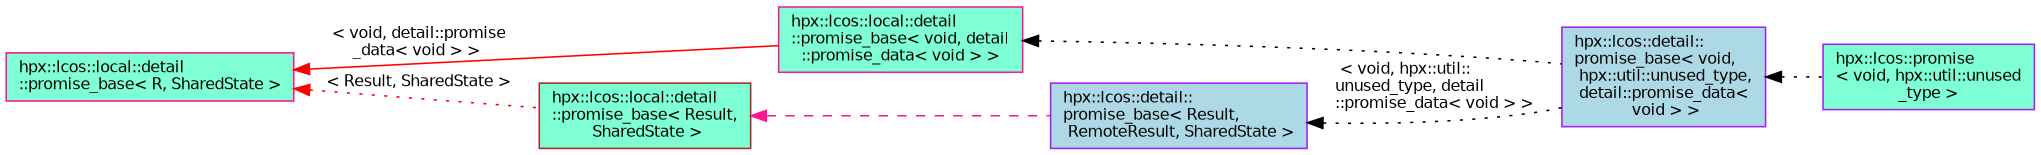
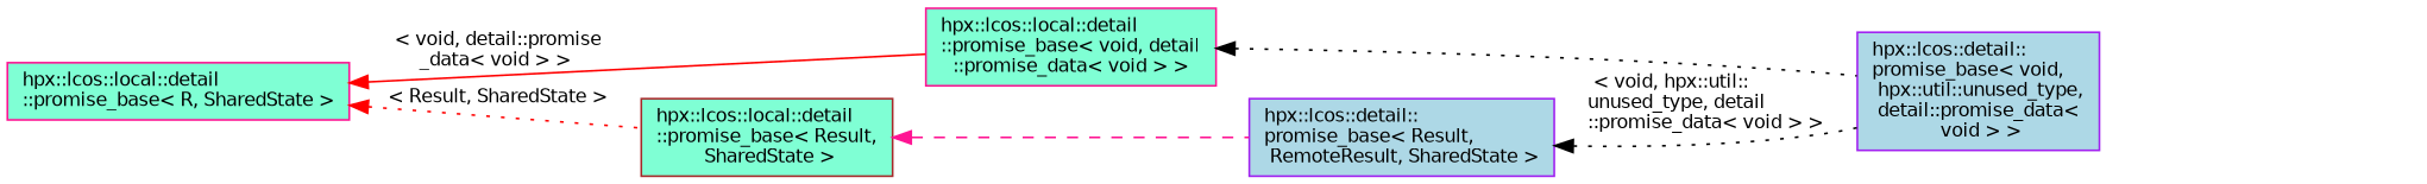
  digraph {
    rankdir=LR
    node [color=purple fillcolor=aquamarine fontname=Helvetica fontsize=10 shape=record style=filled]
    edge [color=black dir=back fontname=Helvetica fontsize=10 labelfontname=Helvetica labelfontsize=10 style=dotted]
-   n1 [fontcolor=black height=0.2 label="hpx::lcos::promise\l\< void, hpx::util::unused\l_type \>" width=0.4]
    n2 [fillcolor=lightblue height=0.2 label="hpx::lcos::detail::\lpromise_base\< void,\l hpx::util::unused_type,\l detail::promise_data\<\l void \> \>" width=0.4]
    n3 [color=deeppink height=0.2 label="hpx::lcos::local::detail\l::promise_base\< void, detail\l::promise_data\< void \> \>" width=0.4]
    n4 [color=deeppink height=0.2 label="hpx::lcos::local::detail\l::promise_base\< R, SharedState \>" width=0.4]
    n5 [color=brown height=0.2 label="hpx::lcos::local::detail\l::promise_base\< Result,\l SharedState \>" width=0.4]
    n6 [fillcolor=lightblue height=0.2 label="hpx::lcos::detail::\lpromise_base\< Result,\l RemoteResult, SharedState \>" width=0.4]
-   n2 -> n1
    n3 -> n2
    n4 -> n3 [color=red label=" \< void, detail::promise\l_data\< void \> \>" style=solid]
    n4 -> n5 [color=red label=" \< Result, SharedState \>"]
    n5 -> n6 [color=deeppink style=dashed]
    n6 -> n2 [label=" \< void, hpx::util::\lunused_type, detail\l::promise_data\< void \> \>"]
  }
